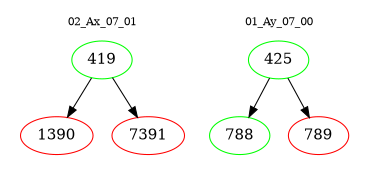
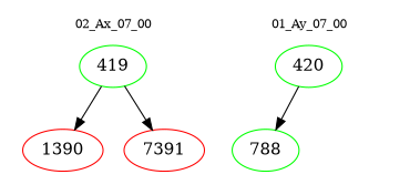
  digraph {
    node [color=green]
    edge [color=black]
    n1 [label=419]
    n2 [color=red label=1390]
    n3 [color=red label=7391]
-   n4 [label=425]
+   n4 [label=420]
    n5 [label=788]
-   n6 [color=red label=789]
    subgraph cluster_1 {
      color=white
      fontsize=10
-     label="02_Ax_07_01"
+     label="02_Ax_07_00"
      n1
      n2
      n3
    }
    subgraph cluster_2 {
      color=white
      fontsize=10
      label="01_Ay_07_00"
      n4
      n5
-     n6
    }
    n1 -> n2
    n1 -> n3
    n4 -> n5
-   n4 -> n6
  }
